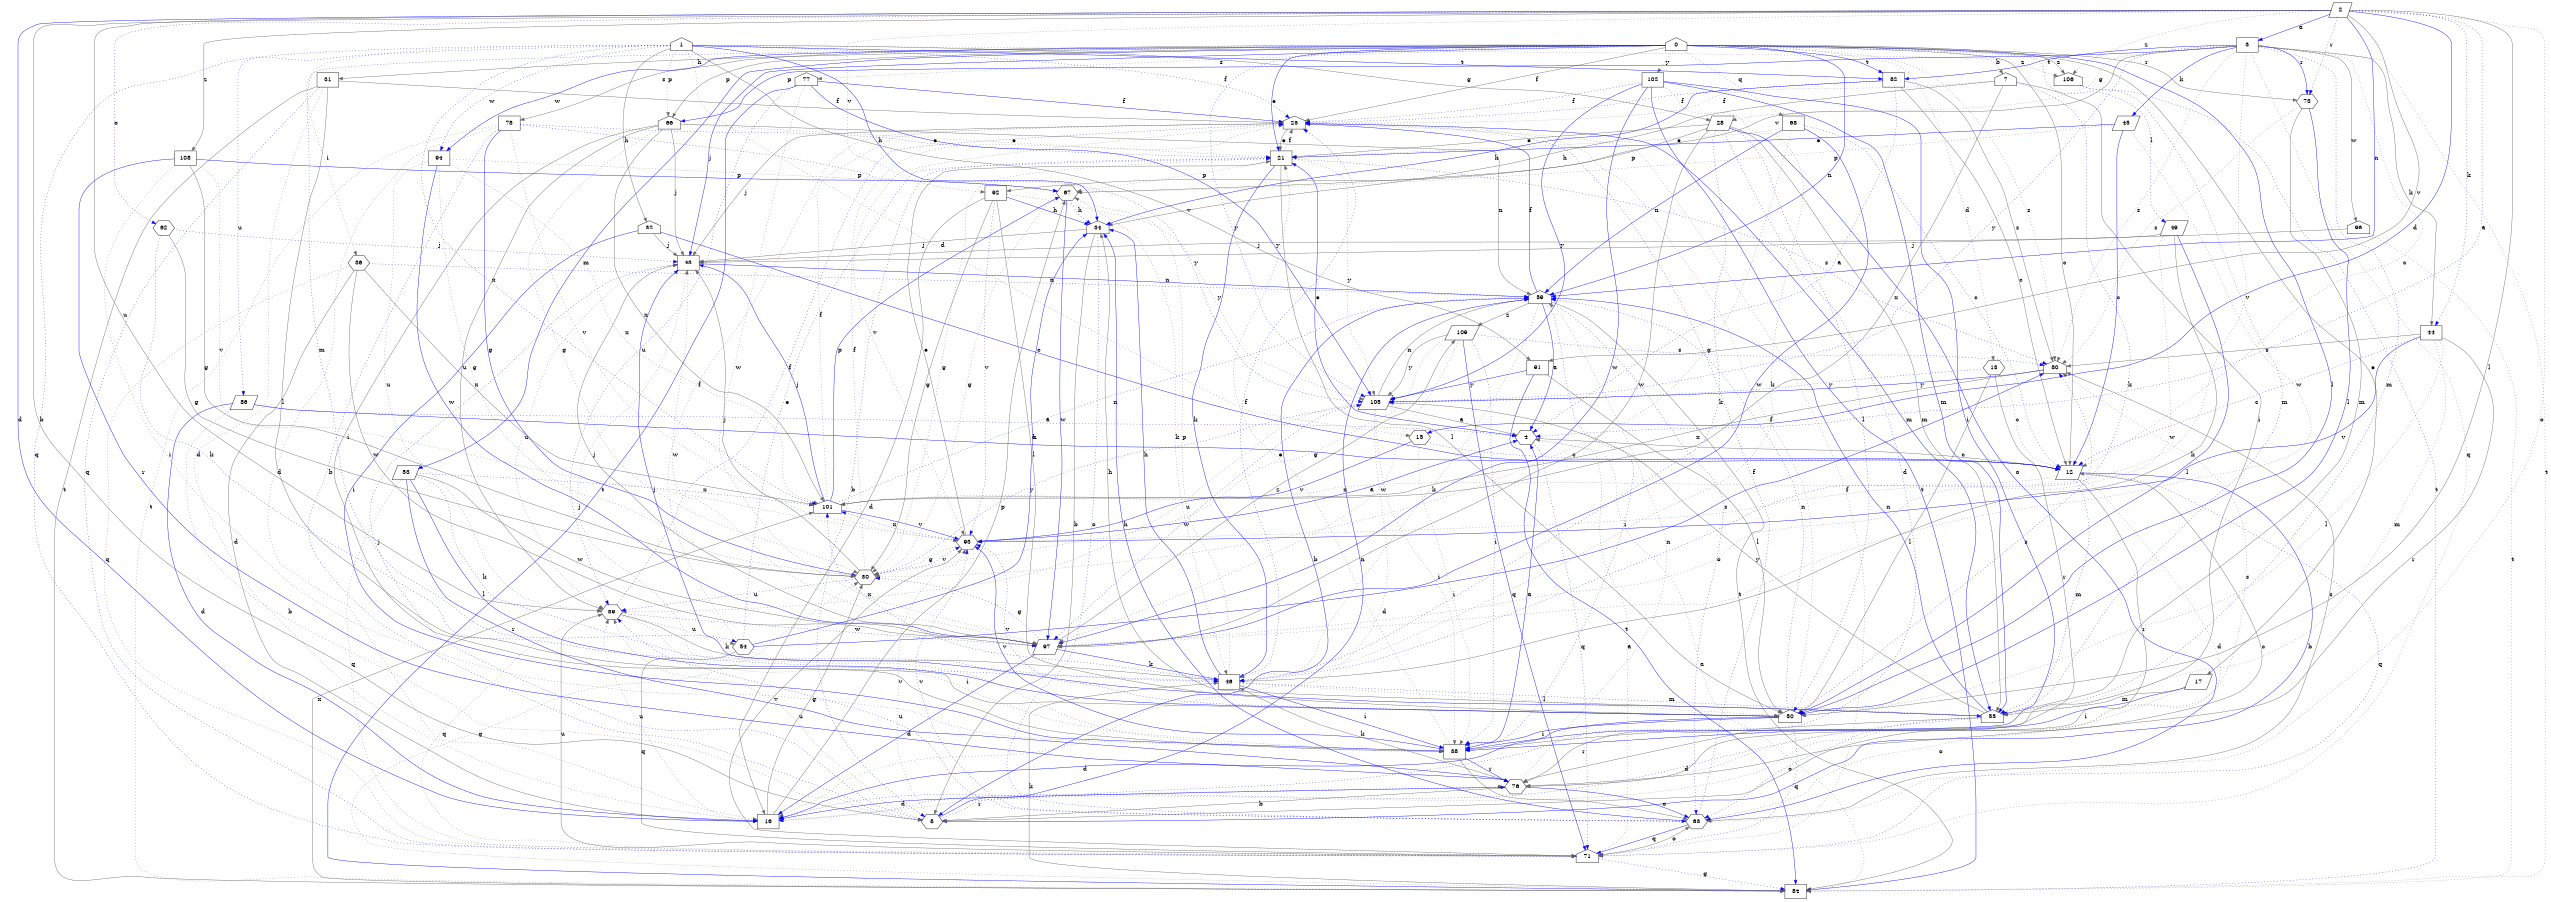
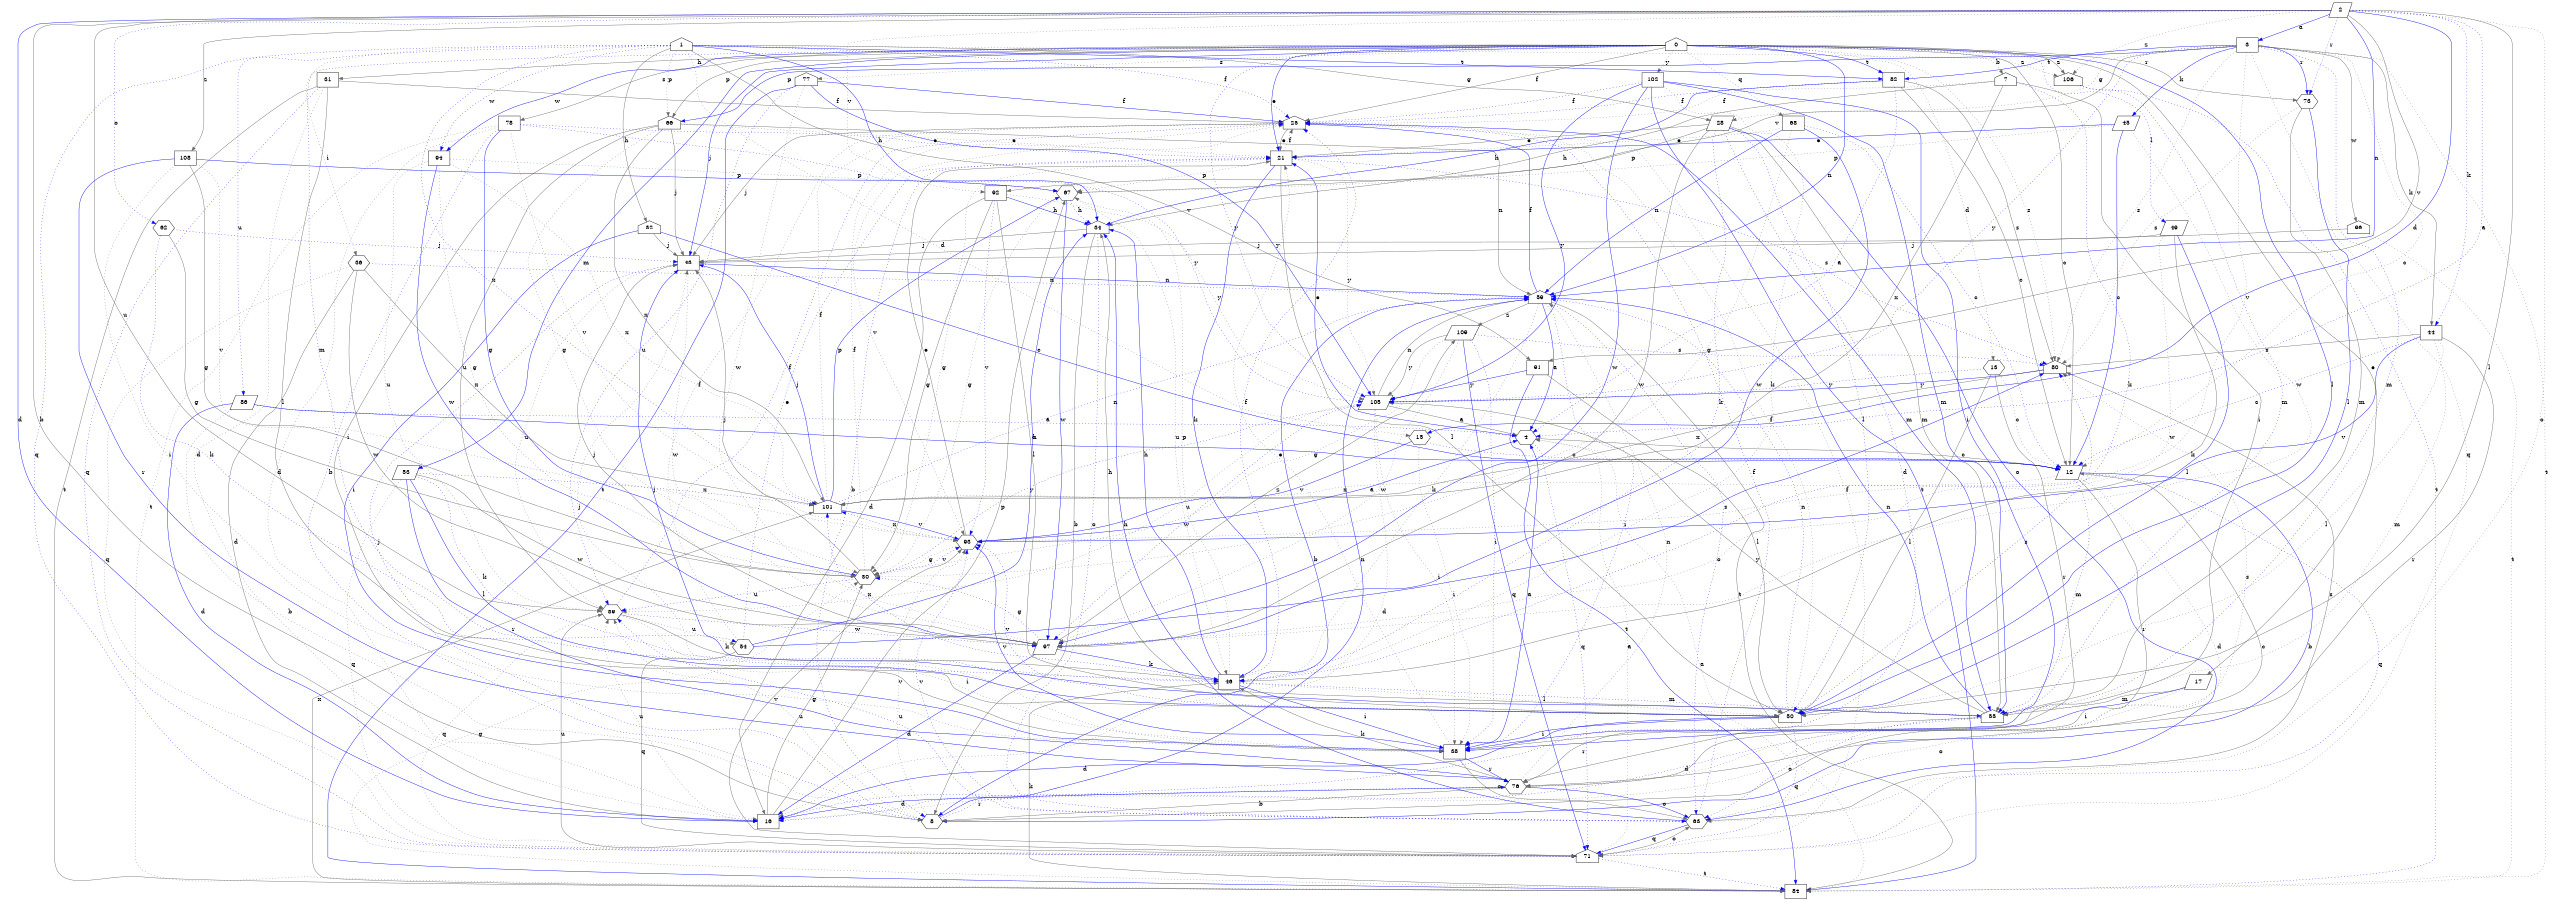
  strict digraph {
    node [shape=box]
    edge [color=gray40 style=solid]
    0 [shape=house]
    7 [shape=house]
    12 [shape=parallelogram]
    13 [shape=hexagon]
    17 [shape=parallelogram]
    21
    25 [shape=house]
    31
    43
    49 [shape=parallelogram]
    50 [shape=house]
    53 [shape=parallelogram]
    54 [shape=hexagon]
    59 [shape=house]
    66 [shape=house]
    68
    73 [shape=hexagon]
    77 [shape=house]
    78
    80 [shape=house]
    82
    94
    102
    105 [shape=parallelogram]
    106 [shape=house]
    34 [shape=house]
    101 [shape=house]
    38
    46
    71 [shape=house]
    8 [shape=hexagon]
    16
    55 [shape=house]
    76 [shape=hexagon]
    63 [shape=hexagon]
    30 [shape=hexagon]
    67 [shape=hexagon]
    93 [shape=hexagon]
    84
    89 [shape=hexagon]
    97 [shape=parallelogram]
    4 [shape=hexagon]
    109 [shape=parallelogram]
    1 [shape=house]
    15 [shape=hexagon]
    28 [shape=parallelogram]
    32 [shape=house]
    36 [shape=hexagon]
    86 [shape=parallelogram]
    91
    2 [shape=parallelogram]
    3
    44
    62 [shape=hexagon]
    92
    108
    45 [shape=parallelogram]
    96 [shape=house]
    0 -> 7 [label=b style=dotted]
    0 -> 12 [label=c]
    0 -> 13 [label=d style=dotted]
    0 -> 17 [label=e]
    0 -> 21 [color=blue label=e]
    0 -> 25 [label=f]
    0 -> 31 [label=h]
    0 -> 43 [color=blue label=j]
    0 -> 49 [color=blue label=l style=dotted]
    0 -> 50 [color=blue label=l]
    0 -> 53 [color=blue label=m]
    0 -> 54 [color=blue label=m style=dotted]
    0 -> 59 [color=blue label=n]
    0 -> 66 [label=p]
    0 -> 68 [label=q style=dotted]
    0 -> 73 [label=r]
    0 -> 77 [label=s style=dotted]
    0 -> 78 [label=s]
    0 -> 80 [label=s style=dotted]
    0 -> 82 [color=blue label=t]
    0 -> 94 [color=blue label=w]
    0 -> 102 [label=y style=dotted]
    0 -> 105 [color=blue label=y style=dotted]
    0 -> 106 [label=z]
    7 -> 25 [label=f style=dotted]
    7 -> 34 [label=h]
    7 -> 101 [label=x]
    7 -> 38 [label=i]
    7 -> 46 [color=blue label=k style=dotted]
    12 -> 101 [label=x style=dotted]
    12 -> 71 [color=blue label=q style=dotted]
    12 -> 8 [color=blue label=b]
    12 -> 16 [label=d style=dotted]
    12 -> 55 [color=blue label=m style=dotted]
    12 -> 76 [label=r]
    13 -> 12 [label=c style=dotted]
    13 -> 50 [label=l]
    13 -> 105 [color=blue label=y style=dotted]
    13 -> 76 [label=r]
    17 -> 38 [color=blue label=i]
    17 -> 55 [label=m]
    17 -> 63 [label=o style=dotted]
    21 -> 25 [label=f style=dotted]
    21 -> 50 [label=l]
    21 -> 80 [color=blue label=s style=dotted]
    21 -> 105 [label=y style=dotted]
    21 -> 46 [color=blue label=k]
    21 -> 8 [color=blue label=b style=dotted]
    21 -> 30 [label=g style=dotted]
    21 -> 67 [label=p style=dotted]
    25 -> 21 [label=e]
    25 -> 43 [label=j]
    25 -> 55 [color=blue label=m]
    25 -> 93 [label=v style=dotted]
    31 -> 25 [label=f]
    31 -> 50 [label=l]
    31 -> 71 [color=blue label=q style=dotted]
    31 -> 16 [label=d style=dotted]
    31 -> 84 [label=t]
    43 -> 59 [color=blue label=n]
    43 -> 89 [label=u style=dotted]
    43 -> 97 [label=w style=dotted]
    49 -> 43 [label=j]
    49 -> 50 [color=blue label=l]
    49 -> 46 [label=k]
    49 -> 97 [label=w style=dotted]
    50 -> 25 [label=f style=dotted]
    50 -> 59 [color=blue label=n style=dotted]
    50 -> 80 [color=blue label=s style=dotted]
    50 -> 38 [color=blue label=i]
    50 -> 71 [color=blue label=q style=dotted]
    50 -> 16 [color=blue label=d]
    50 -> 93 [color=blue label=v style=dotted]
    53 -> 50 [color=blue label=l]
    53 -> 101 [color=blue label=x style=dotted]
    53 -> 46 [color=blue label=k style=dotted]
    53 -> 71 [label=q style=dotted]
    53 -> 76 [color=blue label=r]
    53 -> 97 [label=w]
    54 -> 21 [color=blue label=e style=dotted]
    54 -> 25 [label=f style=dotted]
    54 -> 80 [color=blue label=s]
    54 -> 34 [color=blue label=h]
    54 -> 71 [label=q]
    59 -> 25 [color=blue label=f]
    59 -> 38 [color=blue label=i style=dotted]
    59 -> 46 [label=k style=dotted]
    59 -> 8 [color=blue label=b]
    59 -> 63 [color=blue label=o style=dotted]
    59 -> 84 [label=t]
    59 -> 4 [color=blue label=a]
    59 -> 109 [label=z]
    66 -> 21 [label=e style=dotted]
    66 -> 43 [label=j]
    66 -> 59 [label=n]
    66 -> 101 [label=x]
    66 -> 38 [label=i]
    66 -> 30 [label=g style=dotted]
    66 -> 89 [label=u]
    68 -> 12 [color=blue label=c style=dotted]
    68 -> 21 [label=e style=dotted]
    68 -> 59 [color=blue label=n]
    68 -> 30 [label=g style=dotted]
    68 -> 97 [color=blue label=w]
    73 -> 50 [color=blue label=l]
    73 -> 80 [label=s style=dotted]
    73 -> 55 [label=m]
    77 -> 25 [color=blue label=f]
    77 -> 105 [color=blue label=y]
    77 -> 84 [color=blue label=t]
    77 -> 89 [color=blue label=u style=dotted]
    77 -> 97 [label=w style=dotted]
    78 -> 21 [color=blue label=e style=dotted]
    78 -> 105 [color=blue label=y style=dotted]
    78 -> 8 [color=blue label=b style=dotted]
    78 -> 16 [label=d style=dotted]
    78 -> 30 [color=blue label=g]
    78 -> 93 [label=v style=dotted]
    78 -> 84 [label=t style=dotted]
    80 -> 105 [color=blue label=y]
    80 -> 101 [label=x]
    82 -> 12 [label=c]
    82 -> 25 [color=blue label=f style=dotted]
    82 -> 80 [label=s]
    82 -> 34 [color=blue label=h]
    82 -> 4 [color=blue label=a style=dotted]
    94 -> 101 [label=x style=dotted]
    94 -> 30 [label=g style=dotted]
    94 -> 67 [label=p style=dotted]
    94 -> 89 [label=u style=dotted]
    94 -> 97 [color=blue label=w]
    102 -> 25 [color=blue label=f style=dotted]
    102 -> 105 [color=blue label=y]
    102 -> 38 [color=blue label=i]
    102 -> 46 [label=k style=dotted]
    102 -> 55 [color=blue label=m]
    102 -> 84 [color=blue label=t]
    102 -> 97 [color=blue label=w]
    105 -> 59 [label=n]
    105 -> 38 [label=i style=dotted]
    105 -> 16 [label=d style=dotted]
    105 -> 89 [label=u style=dotted]
    105 -> 97 [color=blue label=w style=dotted]
    105 -> 4 [label=a]
    106 -> 55 [color=blue label=m style=dotted]
    106 -> 84 [color=blue label=t style=dotted]
    34 -> 43 [label=j]
    34 -> 8 [label=b]
    34 -> 63 [color=blue label=o style=dotted]
    101 -> 25 [label=f style=dotted]
    101 -> 43 [color=blue label=j]
    101 -> 59 [color=blue label=n style=dotted]
    101 -> 67 [color=blue label=p]
    101 -> 93 [color=blue label=v]
    38 -> 21 [label=e style=dotted]
    38 -> 43 [label=j style=dotted]
    38 -> 76 [color=blue label=r]
    38 -> 63 [label=o]
    38 -> 93 [color=blue label=v]
    38 -> 4 [color=blue label=a]
    46 -> 25 [color=blue label=f style=dotted]
    46 -> 50 [label=l style=dotted]
    46 -> 34 [color=blue label=h]
    46 -> 101 [color=blue label=x style=dotted]
    46 -> 38 [color=blue label=i]
    46 -> 55 [color=blue label=m style=dotted]
    46 -> 67 [label=p style=dotted]
    71 -> 25 [label=f style=dotted]
    71 -> 63 [label=o]
    71 -> 93 [label=v]
-   71 -> 84 [color=blue label=g style=dotted]
+   71 -> 84 [color=blue label=t style=dotted]
    71 -> 89 [label=u]
    71 -> 4 [label=a style=dotted]
    8 -> 12 [label=c]
    8 -> 43 [color=blue label=j style=dotted]
    8 -> 59 [color=blue label=n]
    8 -> 76 [color=blue label=r style=dotted]
    8 -> 93 [label=v style=dotted]
    8 -> 89 [label=u style=dotted]
    16 -> 30 [label=g]
    16 -> 67 [label=p]
    16 -> 89 [label=u style=dotted]
    55 -> 43 [color=blue label=j]
    55 -> 59 [color=blue label=n]
    55 -> 105 [label=y]
    55 -> 34 [label=h]
    55 -> 16 [color=blue label=d style=dotted]
    55 -> 76 [label=r]
    55 -> 63 [color=blue label=o style=dotted]
    76 -> 59 [label=n style=dotted]
    76 -> 80 [label=s style=dotted]
    76 -> 46 [label=k]
    76 -> 8 [label=b]
    76 -> 16 [color=blue label=d]
    76 -> 63 [color=blue label=o]
    63 -> 25 [color=blue label=f style=dotted]
    63 -> 80 [label=s]
    63 -> 34 [color=blue label=h]
    63 -> 71 [color=blue label=q]
    63 -> 93 [color=blue label=v style=dotted]
    63 -> 89 [color=blue label=u style=dotted]
    30 -> 25 [label=f style=dotted]
    30 -> 43 [label=j]
    30 -> 105 [color=blue label=y style=dotted]
    30 -> 93 [color=blue label=v style=dotted]
    30 -> 89 [color=blue label=u style=dotted]
    67 -> 34 [color=blue label=h style=dotted]
-   67 -> 46 [label=k style=dotted]
+   67 -> 46 [label=u style=dotted]
    67 -> 30 [label=g style=dotted]
    67 -> 97 [color=blue label=w]
    93 -> 21 [label=e]
    93 -> 101 [color=blue label=x style=dotted]
    93 -> 30 [label=g style=dotted]
    93 -> 4 [color=blue label=a]
    84 -> 101 [label=x]
    84 -> 46 [label=k]
    84 -> 30 [label=g style=dotted]
    84 -> 4 [label=a style=dotted]
    89 -> 25 [color=blue label=f style=dotted]
    89 -> 54 [label=u style=dotted]
    89 -> 38 [label=i style=dotted]
    89 -> 46 [label=k]
    89 -> 71 [label=q style=dotted]
    89 -> 97 [color=blue label=w style=dotted]
    97 -> 43 [label=j]
    97 -> 46 [color=blue label=k]
    97 -> 16 [color=blue label=d]
    97 -> 30 [color=blue label=g style=dotted]
    97 -> 109 [label=z]
    4 -> 12 [label=c]
    4 -> 21 [color=blue label=e]
    4 -> 71 [color=blue label=q style=dotted]
    109 -> 80 [color=blue label=s style=dotted]
    109 -> 105 [label=y]
    109 -> 38 [color=blue label=i style=dotted]
    109 -> 71 [color=blue label=q]
    109 -> 30 [label=g style=dotted]
    109 -> 97 [label=w style=dotted]
    1 -> 25 [color=blue label=f style=dotted]
    1 -> 66 [label=p style=dotted]
    1 -> 82 [color=blue label=t]
    1 -> 94 [color=blue label=w style=dotted]
    1 -> 106 [label=z style=dotted]
    1 -> 34 [color=blue label=h]
    1 -> 101 [color=blue label=x style=dotted]
    1 -> 71 [color=blue label=q style=dotted]
    1 -> 15 [label=d style=dotted]
    1 -> 28 [label=g]
    1 -> 32 [label=h]
    1 -> 36 [label=i style=dotted]
    1 -> 86 [color=blue label=u style=dotted]
    1 -> 91 [label=v]
    15 -> 12 [color=blue label=c style=dotted]
    15 -> 38 [label=i style=dotted]
    15 -> 93 [color=blue label=v]
    28 -> 21 [label=e]
    28 -> 50 [color=blue label=l style=dotted]
    28 -> 46 [color=blue label=k style=dotted]
    28 -> 16 [color=blue label=d style=dotted]
    28 -> 55 [label=m]
    28 -> 63 [color=blue label=o]
    28 -> 67 [label=p]
    28 -> 97 [label=w]
    32 -> 12 [color=blue label=c]
    32 -> 43 [label=j]
    32 -> 38 [color=blue label=i]
    36 -> 59 [color=blue label=n style=dotted]
    36 -> 101 [label=x]
    36 -> 71 [label=q style=dotted]
    36 -> 16 [label=d]
    36 -> 97 [label=w]
    86 -> 12 [color=blue label=c]
    86 -> 8 [label=b style=dotted]
    86 -> 16 [color=blue label=d]
    86 -> 4 [color=blue label=a style=dotted]
    91 -> 50 [label=l]
    91 -> 105 [color=blue label=y]
    91 -> 84 [color=blue label=t]
    2 -> 50 [label=l]
    2 -> 59 [color=blue label=n]
    2 -> 73 [color=blue label=r style=dotted]
    2 -> 106 [label=z style=dotted]
    2 -> 8 [label=b]
    2 -> 16 [color=blue label=d]
    2 -> 63 [label=o style=dotted]
    2 -> 89 [label=u]
    2 -> 4 [color=blue label=a style=dotted]
    2 -> 15 [color=blue label=d]
    2 -> 91 [label=v]
    2 -> 3 [color=blue label=a]
    2 -> 44 [color=blue label=k style=dotted]
    2 -> 62 [color=blue label=o style=dotted]
    2 -> 92 [label=v style=dotted]
    2 -> 108 [label=z]
    3 -> 12 [label=c style=dotted]
    3 -> 66 [color=blue label=p]
    3 -> 73 [color=blue label=r]
    3 -> 80 [label=s style=dotted]
    3 -> 82 [color=blue label=t]
    3 -> 105 [color=blue label=y style=dotted]
    3 -> 71 [label=q style=dotted]
    3 -> 55 [color=blue label=m style=dotted]
    3 -> 93 [label=v style=dotted]
    3 -> 84 [label=t style=dotted]
    3 -> 28 [label=g style=dotted]
    3 -> 44 [label=k]
    3 -> 92 [label=v]
    3 -> 45 [color=blue label=k]
    3 -> 96 [label=w]
    44 -> 12 [color=blue label=c style=dotted]
    44 -> 50 [label=l style=dotted]
    44 -> 80 [label=s]
    44 -> 55 [label=m style=dotted]
    44 -> 76 [label=r]
    44 -> 93 [color=blue label=v]
    62 -> 43 [color=blue label=j style=dotted]
    62 -> 46 [color=blue label=k style=dotted]
    62 -> 30 [label=g]
    92 -> 50 [label=l]
    92 -> 105 [label=y style=dotted]
    92 -> 34 [color=blue label=h]
    92 -> 16 [label=d]
    92 -> 30 [label=g]
    92 -> 93 [color=blue label=v style=dotted]
    108 -> 38 [label=i style=dotted]
    108 -> 76 [color=blue label=r]
    108 -> 30 [label=g]
    108 -> 67 [color=blue label=p]
    108 -> 93 [label=v style=dotted]
    45 -> 12 [color=blue label=c]
    45 -> 21 [color=blue label=e]
    45 -> 67 [label=p style=dotted]
    45 -> 97 [label=w style=dotted]
    96 -> 43 [label=j]
    96 -> 84 [label=t style=dotted]
  }
